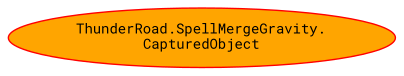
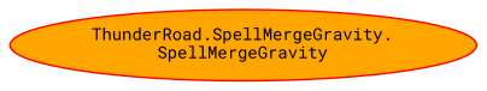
  digraph {
    rankdir=LR
    fontname="Roboto Mono"
-   n1 [color=red fillcolor=orange fontname="Roboto Mono" fontsize=10 height=0.2 label="ThunderRoad.SpellMergeGravity.\lCapturedObject" shape=ellipse style=filled width=0.4]
+   n1 [color=red fillcolor=orange fontname="Roboto Mono" fontsize=10 height=0.2 label="ThunderRoad.SpellMergeGravity.\lSpellMergeGravity" shape=ellipse style=filled width=0.4]
  }
